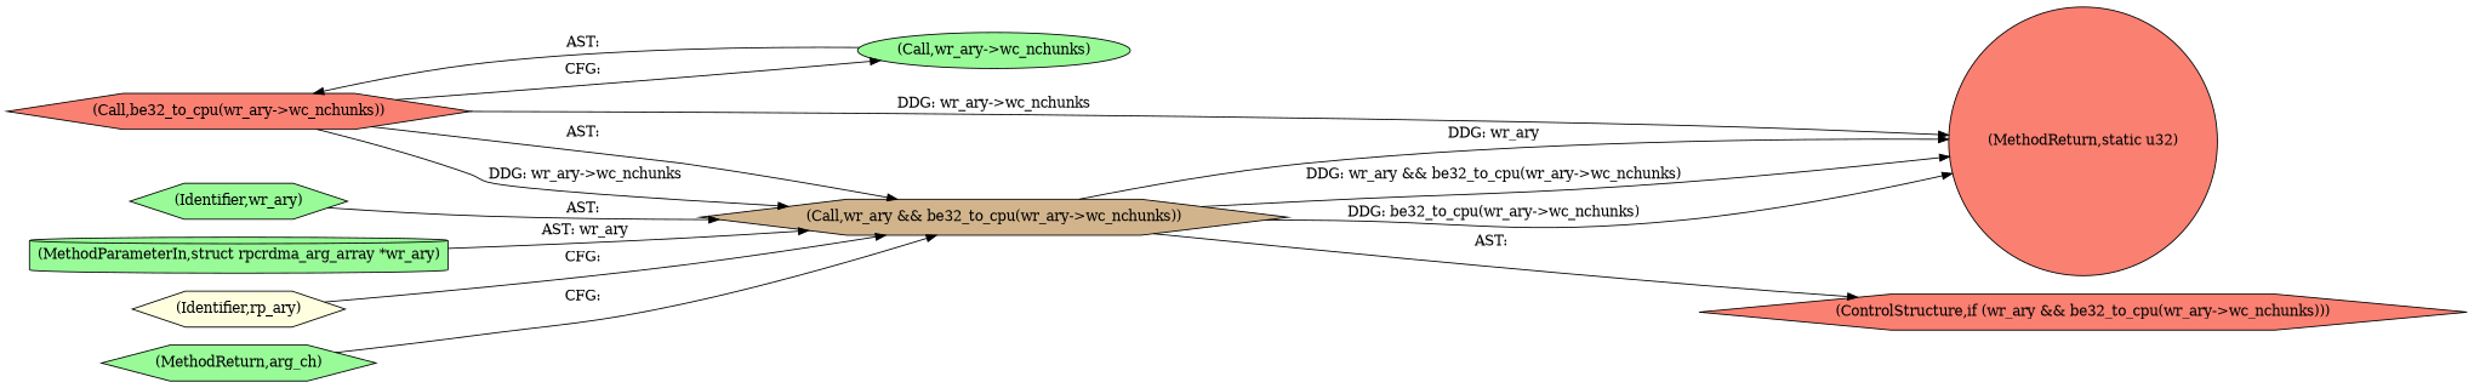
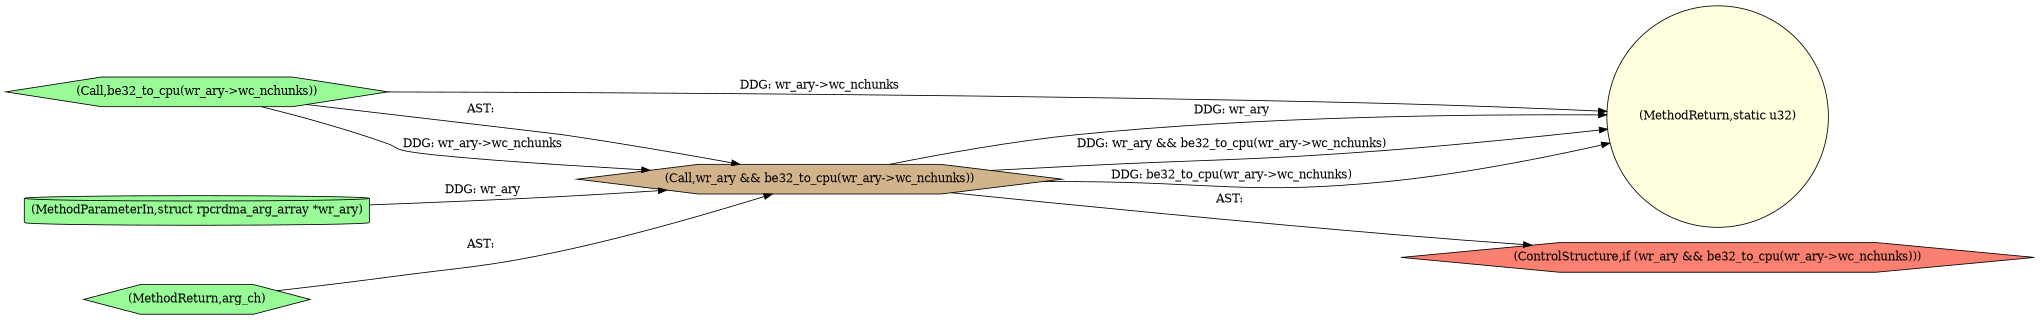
  digraph {
    rankdir=LR
    node [fillcolor=palegreen shape=hexagon style=filled]
-   n1 [fillcolor=salmon label="(Call,be32_to_cpu(wr_ary->wc_nchunks))"]
+   n1 [label="(Call,be32_to_cpu(wr_ary->wc_nchunks))"]
    n2 [fillcolor=tan label="(Call,wr_ary && be32_to_cpu(wr_ary->wc_nchunks))"]
-   n3 [label="(Call,wr_ary->wc_nchunks)" shape=ellipse]
-   n4 [fillcolor=salmon label="(MethodReturn,static u32)" shape=circle]
+   n4 [fillcolor=lightyellow label="(MethodReturn,static u32)" shape=circle]
    n5 [fillcolor=salmon label="(ControlStructure,if (wr_ary && be32_to_cpu(wr_ary->wc_nchunks)))"]
-   n6 [label="(Identifier,wr_ary)"]
    n7 [label="(MethodParameterIn,struct rpcrdma_arg_array *wr_ary)" shape=cylinder]
-   n8 [fillcolor=lightyellow label="(Identifier,rp_ary)"]
    n9 [label="(MethodReturn,arg_ch)"]
    n1 -> n2 [label="AST: "]
    n1 -> n2 [label="DDG: wr_ary->wc_nchunks"]
-   n1 -> n3 [label="CFG: "]
    n1 -> n4 [label="DDG: wr_ary->wc_nchunks"]
    n2 -> n4 [label="DDG: wr_ary"]
    n2 -> n4 [label="DDG: wr_ary && be32_to_cpu(wr_ary->wc_nchunks)"]
    n2 -> n4 [label="DDG: be32_to_cpu(wr_ary->wc_nchunks)"]
    n2 -> n5 [label="AST: "]
-   n3 -> n1 [label="AST: "]
-   n6 -> n2 [label="AST: "]
-   n7 -> n2 [label="AST: wr_ary"]
-   n8 -> n2 [label="CFG: "]
-   n9 -> n2 [label="CFG: "]
+   n7 -> n2 [label="DDG: wr_ary"]
+   n9 -> n2 [label="AST: "]
  }
